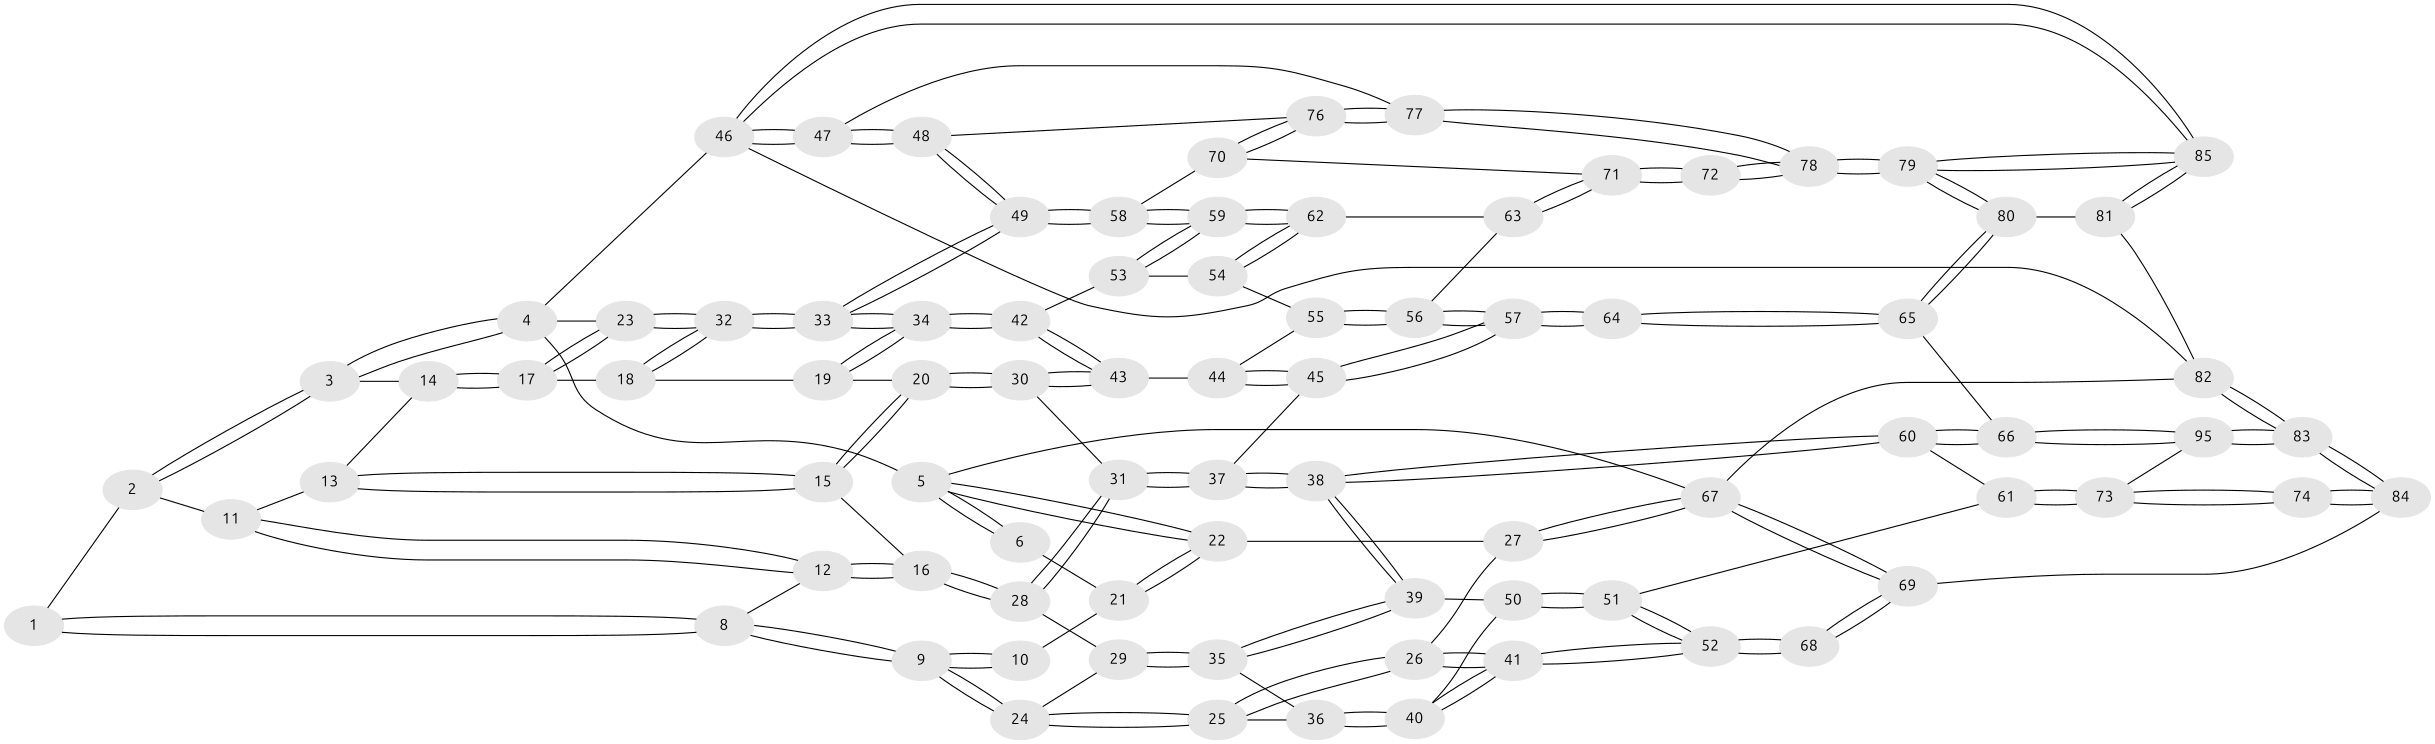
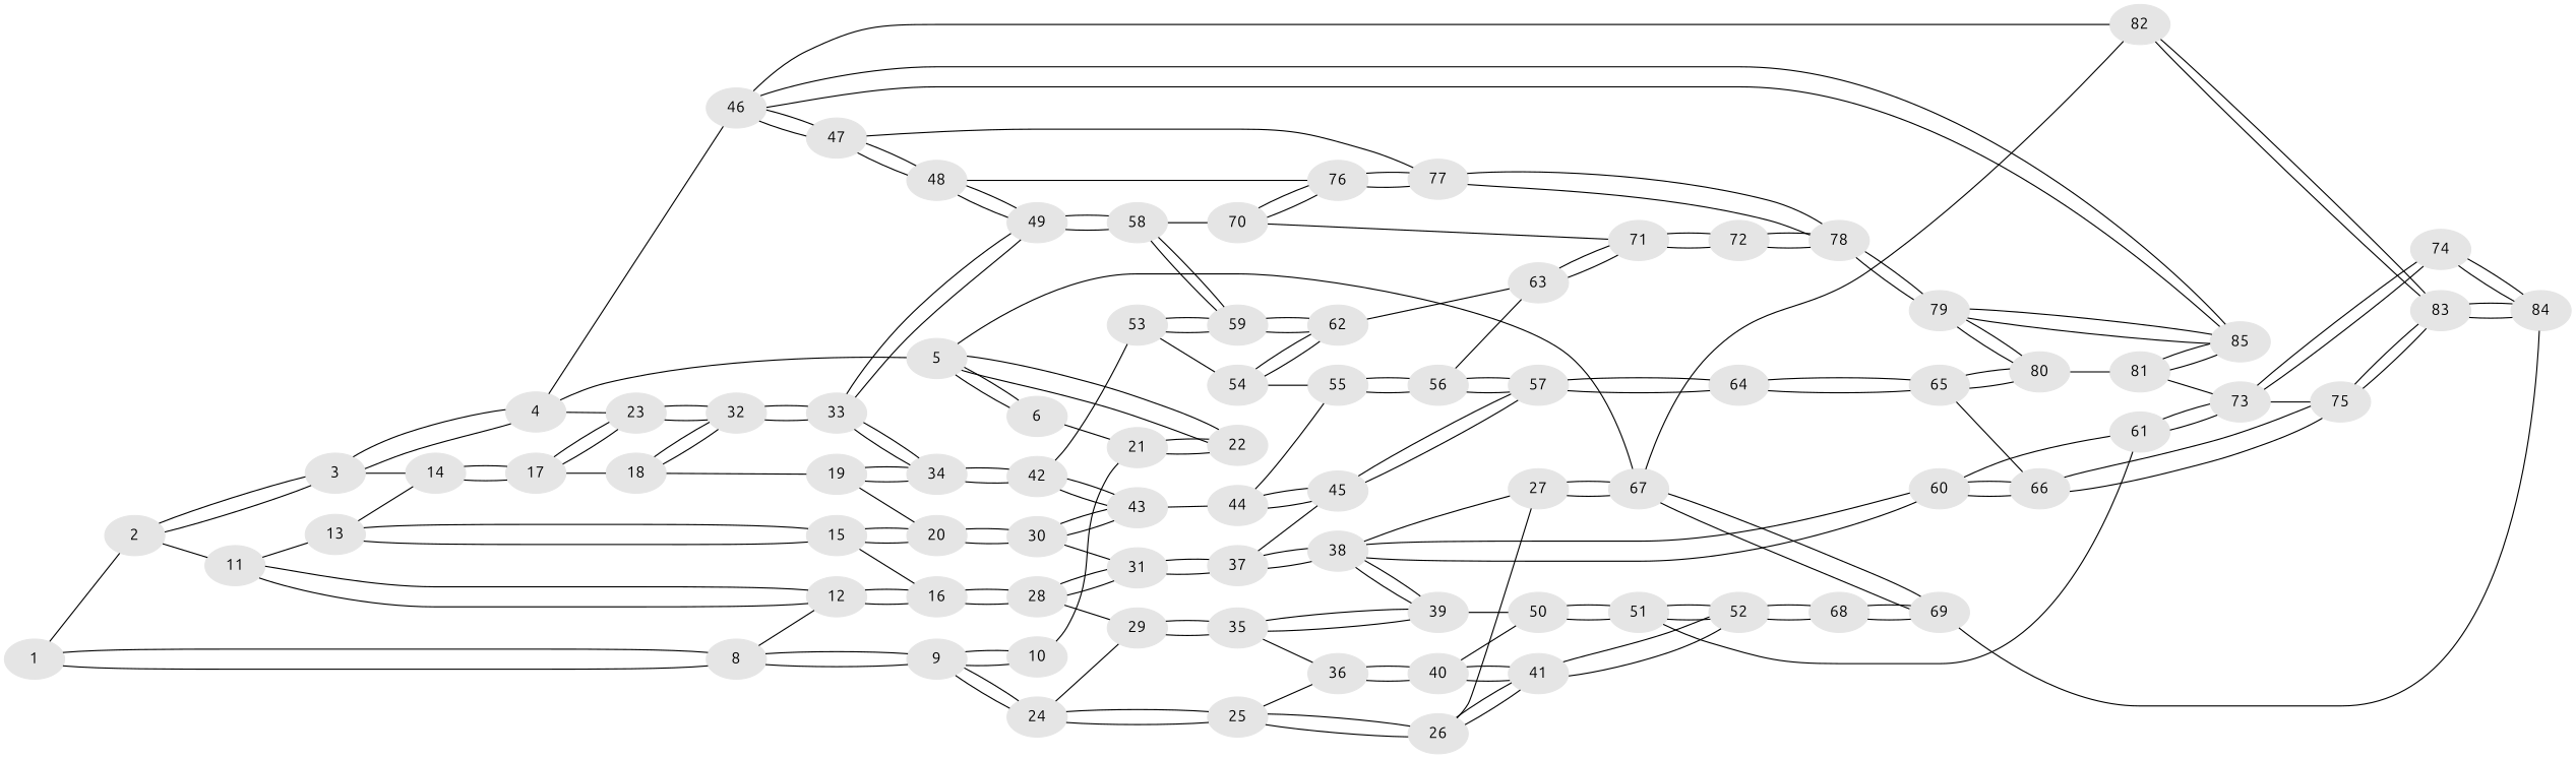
  graph {
    fontname=Ubuntu
    rankdir=LR
    node [color=gray90 fontname=Ubuntu style=filled]
    edge [fontname=Ubuntu]
    1
    2
    8
    3
    11
    9
    12
    4
    14
    13
    5
    23
    46
    17
    6
    22
    67
    32
    47
    82
    85
    21
    27
    69
    10
    24
    16
    25
    29
    15
    28
    20
    18
    30
    31
    19
    34
    33
    42
    43
    26
    36
    35
    41
    40
    52
    37
    39
    44
    38
    45
    49
    58
    53
    50
    60
    57
    61
    66
    51
    68
    54
    59
    55
    56
    64
    48
    77
    83
    76
    78
    70
    73
    62
    63
    71
    65
-   75 [label=95]
+   75
    74
    72
    80
    81
    84
    79
    1 -- 2
    1 -- 8
    1 -- 8
    2 -- 3
    2 -- 3
    2 -- 11
    8 -- 9
    8 -- 9
    8 -- 12
    3 -- 4
    3 -- 4
    3 -- 14
    11 -- 12
    11 -- 12
    11 -- 13
    9 -- 10
    9 -- 10
    9 -- 24
    9 -- 24
    12 -- 16
    12 -- 16
    4 -- 5
    4 -- 23
    4 -- 46
    14 -- 17
    14 -- 17
    13 -- 14
    13 -- 15
    13 -- 15
    5 -- 6
    5 -- 6
    5 -- 22
    5 -- 22
    5 -- 67
    23 -- 32
    23 -- 32
    46 -- 47
    46 -- 47
    46 -- 82
    46 -- 85
    46 -- 85
    17 -- 23
    17 -- 23
    17 -- 18
    6 -- 21
-   22 -- 27
+   38 -- 27
    67 -- 82
    67 -- 69
    67 -- 69
    32 -- 33
    32 -- 33
    47 -- 48
    47 -- 48
    47 -- 77
    82 -- 83
    82 -- 83
    21 -- 22
    21 -- 22
    27 -- 67
    27 -- 67
    69 -- 84
    10 -- 21
    24 -- 25
    24 -- 25
    24 -- 29
    16 -- 28
    16 -- 28
    25 -- 26
    25 -- 26
    25 -- 36
    29 -- 35
    29 -- 35
    15 -- 16
    15 -- 20
    15 -- 20
    28 -- 29
    28 -- 31
    28 -- 31
    20 -- 30
    20 -- 30
    18 -- 32
    18 -- 32
    18 -- 19
    30 -- 31
    30 -- 43
    30 -- 43
    31 -- 37
    31 -- 37
    19 -- 20
    19 -- 34
    19 -- 34
    34 -- 42
    34 -- 42
    33 -- 34
    33 -- 34
    33 -- 49
    33 -- 49
    42 -- 43
    42 -- 43
    42 -- 53
    43 -- 44
    26 -- 27
    26 -- 41
    26 -- 41
    36 -- 40
    36 -- 40
    35 -- 36
    35 -- 39
    35 -- 39
    41 -- 52
    41 -- 52
    40 -- 41
    40 -- 41
    40 -- 50
    52 -- 68
    52 -- 68
    37 -- 38
    37 -- 38
    37 -- 45
    39 -- 50
    44 -- 45
    44 -- 45
    44 -- 55
    38 -- 39
    38 -- 39
    38 -- 60
    38 -- 60
    45 -- 57
    45 -- 57
    49 -- 58
    49 -- 58
    58 -- 59
    58 -- 59
    58 -- 70
    53 -- 54
    53 -- 59
    53 -- 59
    50 -- 51
    50 -- 51
    60 -- 61
    60 -- 66
    60 -- 66
    57 -- 64
    57 -- 64
    61 -- 73
    61 -- 73
    66 -- 75
    66 -- 75
    51 -- 52
    51 -- 52
    51 -- 61
    68 -- 69
    68 -- 69
    54 -- 55
    54 -- 62
    54 -- 62
    59 -- 62
    59 -- 62
    55 -- 56
    55 -- 56
    56 -- 57
    56 -- 57
    56 -- 63
    64 -- 65
    64 -- 65
    48 -- 49
    48 -- 49
    48 -- 76
    77 -- 78
    77 -- 78
    83 -- 84
    83 -- 84
    76 -- 77
    76 -- 77
    78 -- 79
    78 -- 79
    70 -- 76
    70 -- 76
    70 -- 71
    73 -- 75
    73 -- 74
    73 -- 74
    62 -- 63
    63 -- 71
    63 -- 71
    71 -- 72
    71 -- 72
    65 -- 66
    65 -- 80
    65 -- 80
    75 -- 83
    75 -- 83
    74 -- 84
    74 -- 84
    72 -- 78
    72 -- 78
    80 -- 81
-   81 -- 82
+   81 -- 73
    81 -- 85
    81 -- 85
    79 -- 85
    79 -- 85
    79 -- 80
    79 -- 80
  }
